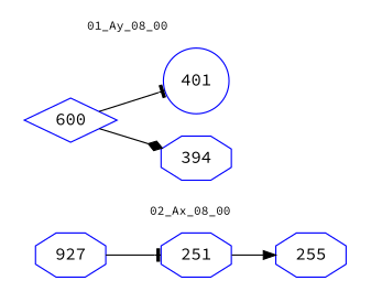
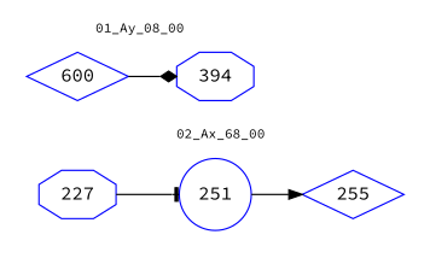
  digraph {
    fontname="Source Code Pro"
    rankdir=LR
    node [color=blue fontname="Source Code Pro" shape=circle]
    edge [arrowhead=tee color=black fontname="Source Code Pro"]
-   n1 [label=251 shape=octagon]
-   n2 [label=927 shape=octagon]
-   n3 [label=255 shape=octagon]
+   n1 [label=251]
+   n2 [label=227 shape=octagon]
+   n3 [label=255 shape=diamond]
    n4 [label=600 shape=diamond]
    n5 [label=394 shape=octagon]
-   n6 [label=401]
    subgraph cluster_1 {
      color=white
      fontsize=10
-     label="02_Ax_08_00"
+     label="02_Ax_68_00"
      n1
      n2
      n3
    }
    subgraph cluster_2 {
      color=white
      fontsize=10
      label="01_Ay_08_00"
      n4
      n5
-     n6
    }
    n1 -> n3 [arrowhead=normal]
    n2 -> n1
    n4 -> n5 [arrowhead=diamond]
-   n4 -> n6
  }
